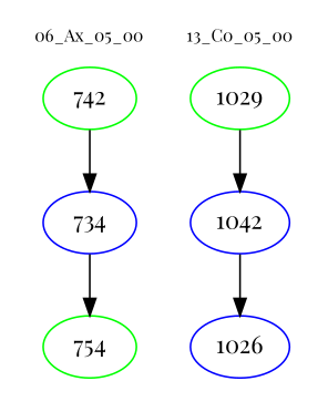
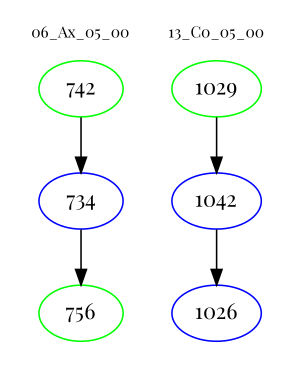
  digraph {
    fontname="Playfair Display"
    node [color=green fontname="Playfair Display"]
    edge [color=black fontname="Playfair Display"]
    n1 [label=742]
    n2 [color=blue label=734]
-   n3 [label=754]
+   n3 [label=756]
    n4 [label=1029]
    n5 [color=blue label=1042]
    n6 [color=blue label=1026]
    subgraph cluster_1 {
      color=white
      fontsize=10
      label="06_Ax_05_00"
      n1
      n2
      n3
    }
    subgraph cluster_2 {
      color=white
      fontsize=10
      label="13_C0_05_00"
      n4
      n5
      n6
    }
    n1 -> n2
    n2 -> n3
    n4 -> n5
    n5 -> n6
  }
